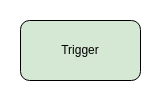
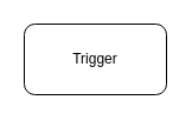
  <mxCell id="0" />
  <mxCell id="1" parent="0" />
- <mxCell id="2" value="Trigger" style="rounded=1;whiteSpace=wrap;html=1;fillColor=#d5e8d4;" vertex="1" parent="1"><mxGeometry x="20" y="20" width="120" height="60" as="geometry" /></mxCell>
+ <mxCell id="2" value="Trigger" style="rounded=1;whiteSpace=wrap;html=1;" vertex="1" parent="1"><mxGeometry x="20" y="20" width="120" height="60" as="geometry" /></mxCell>
